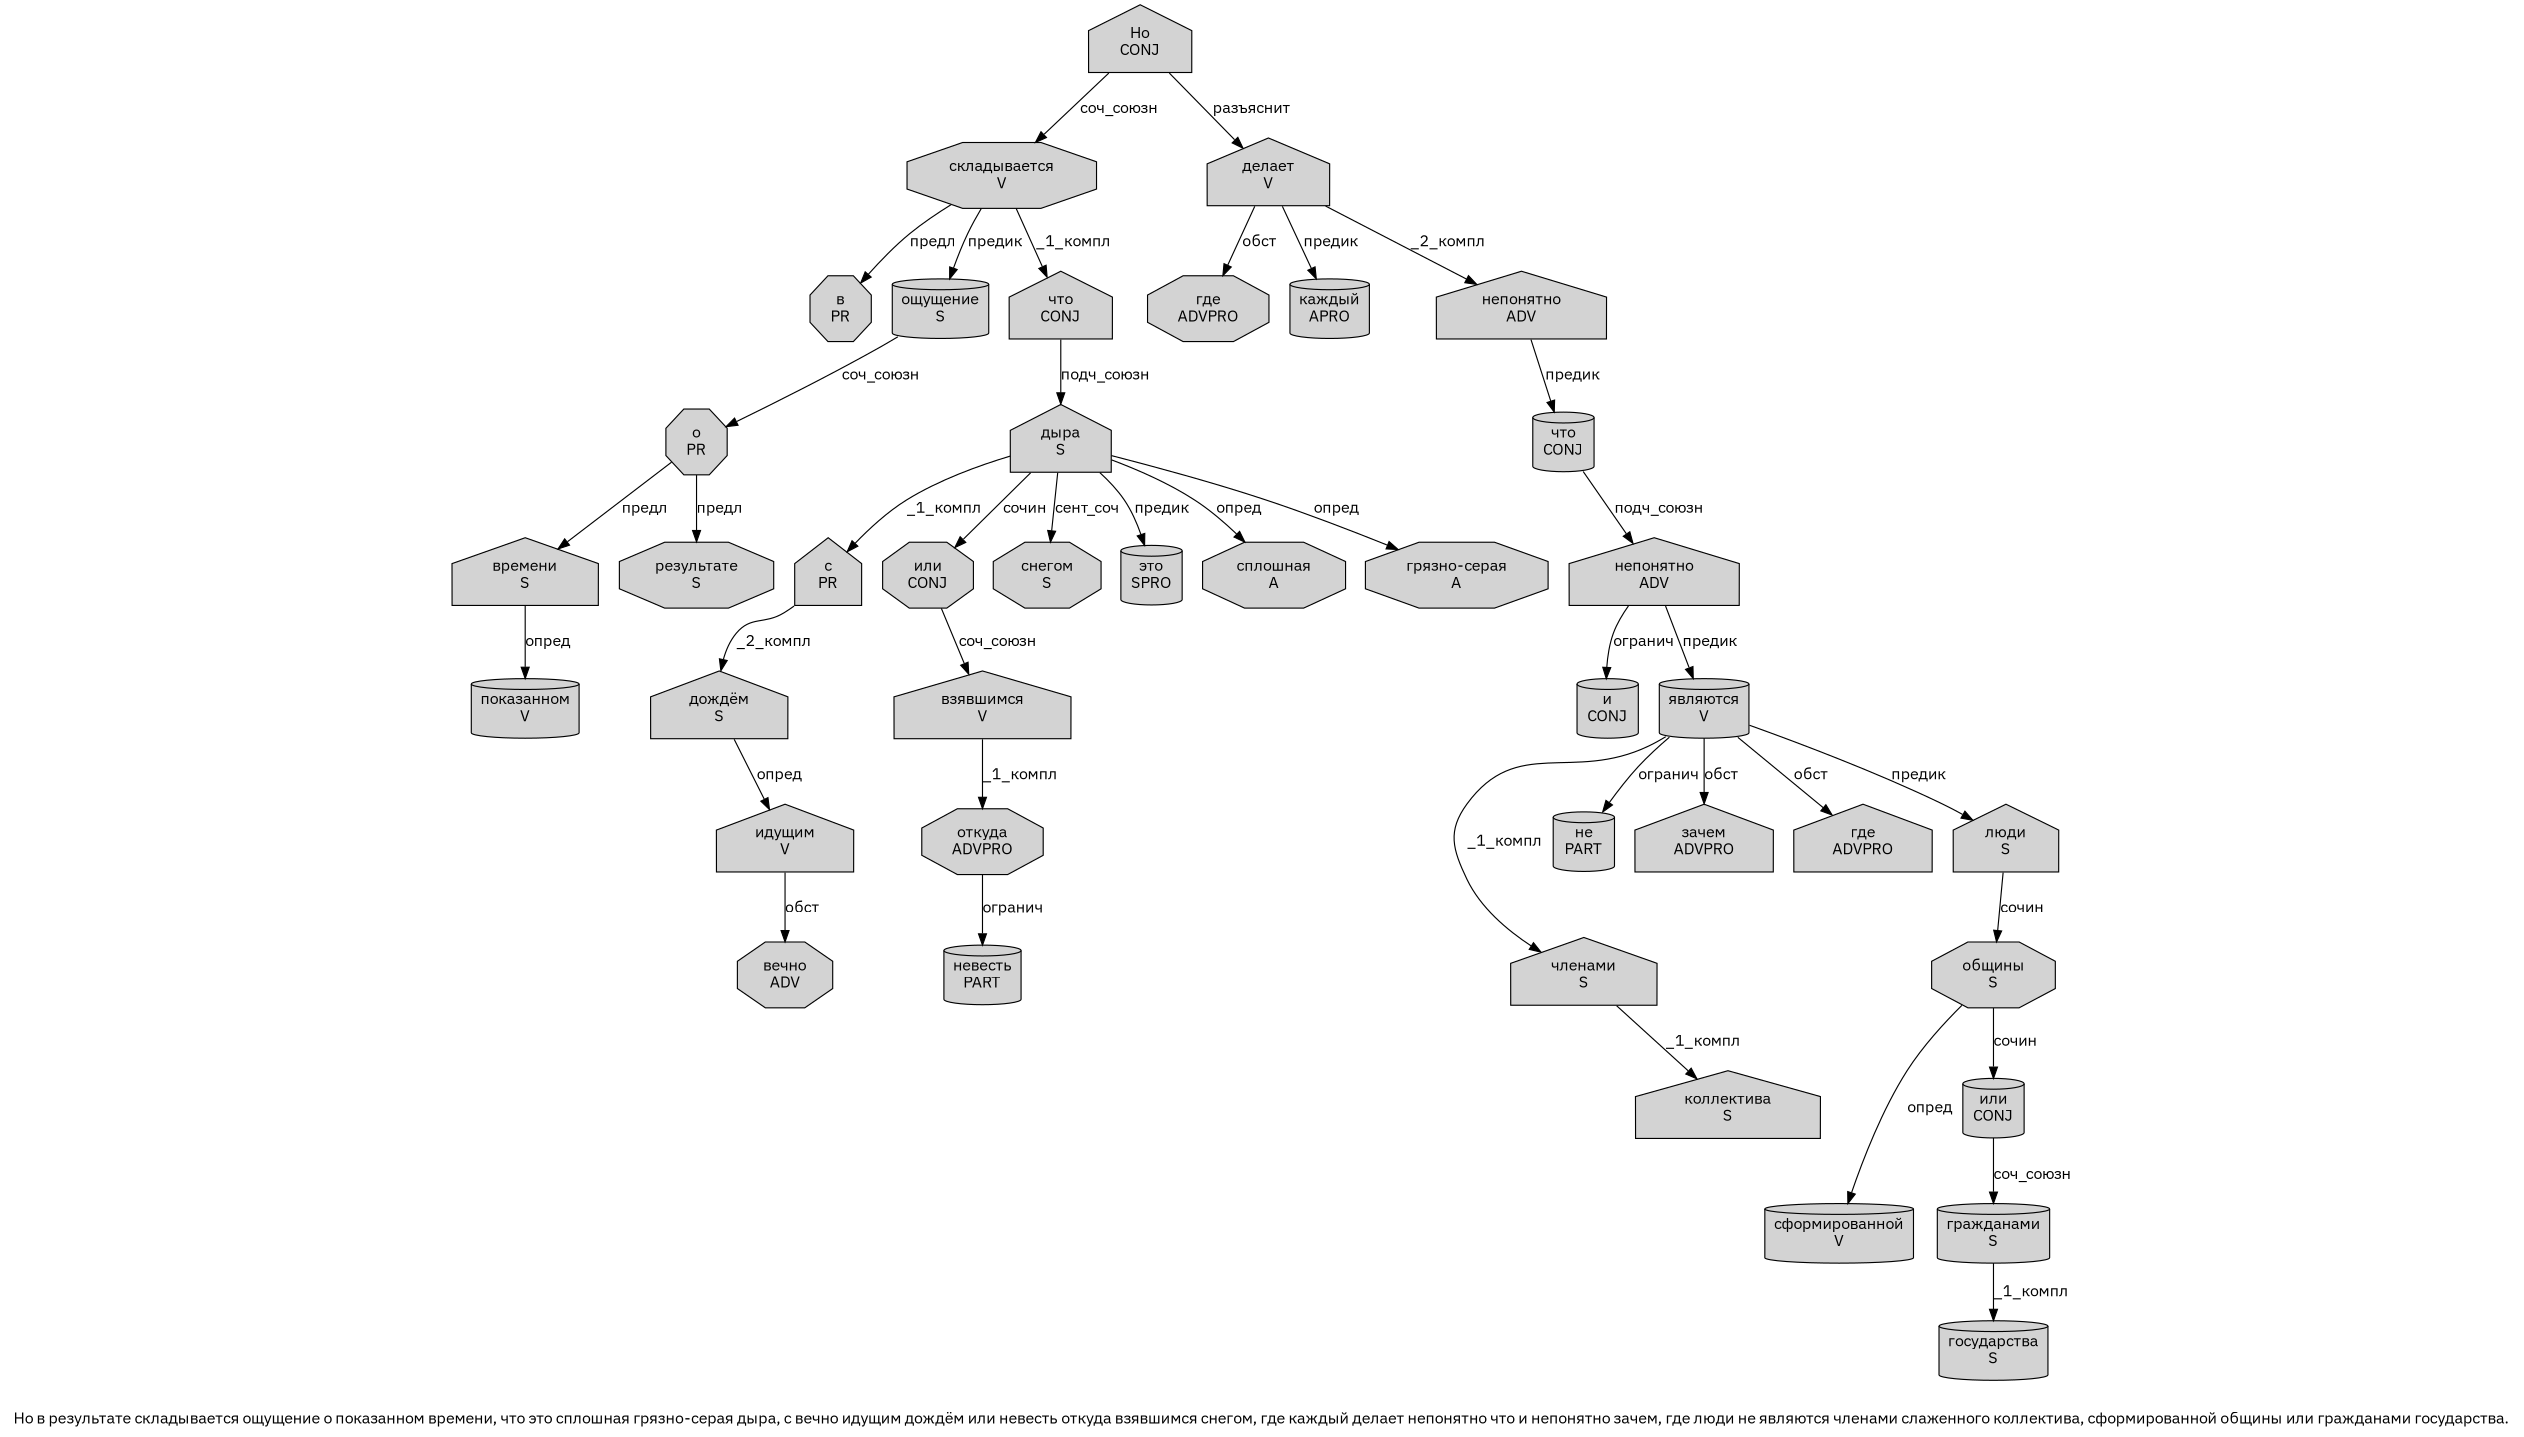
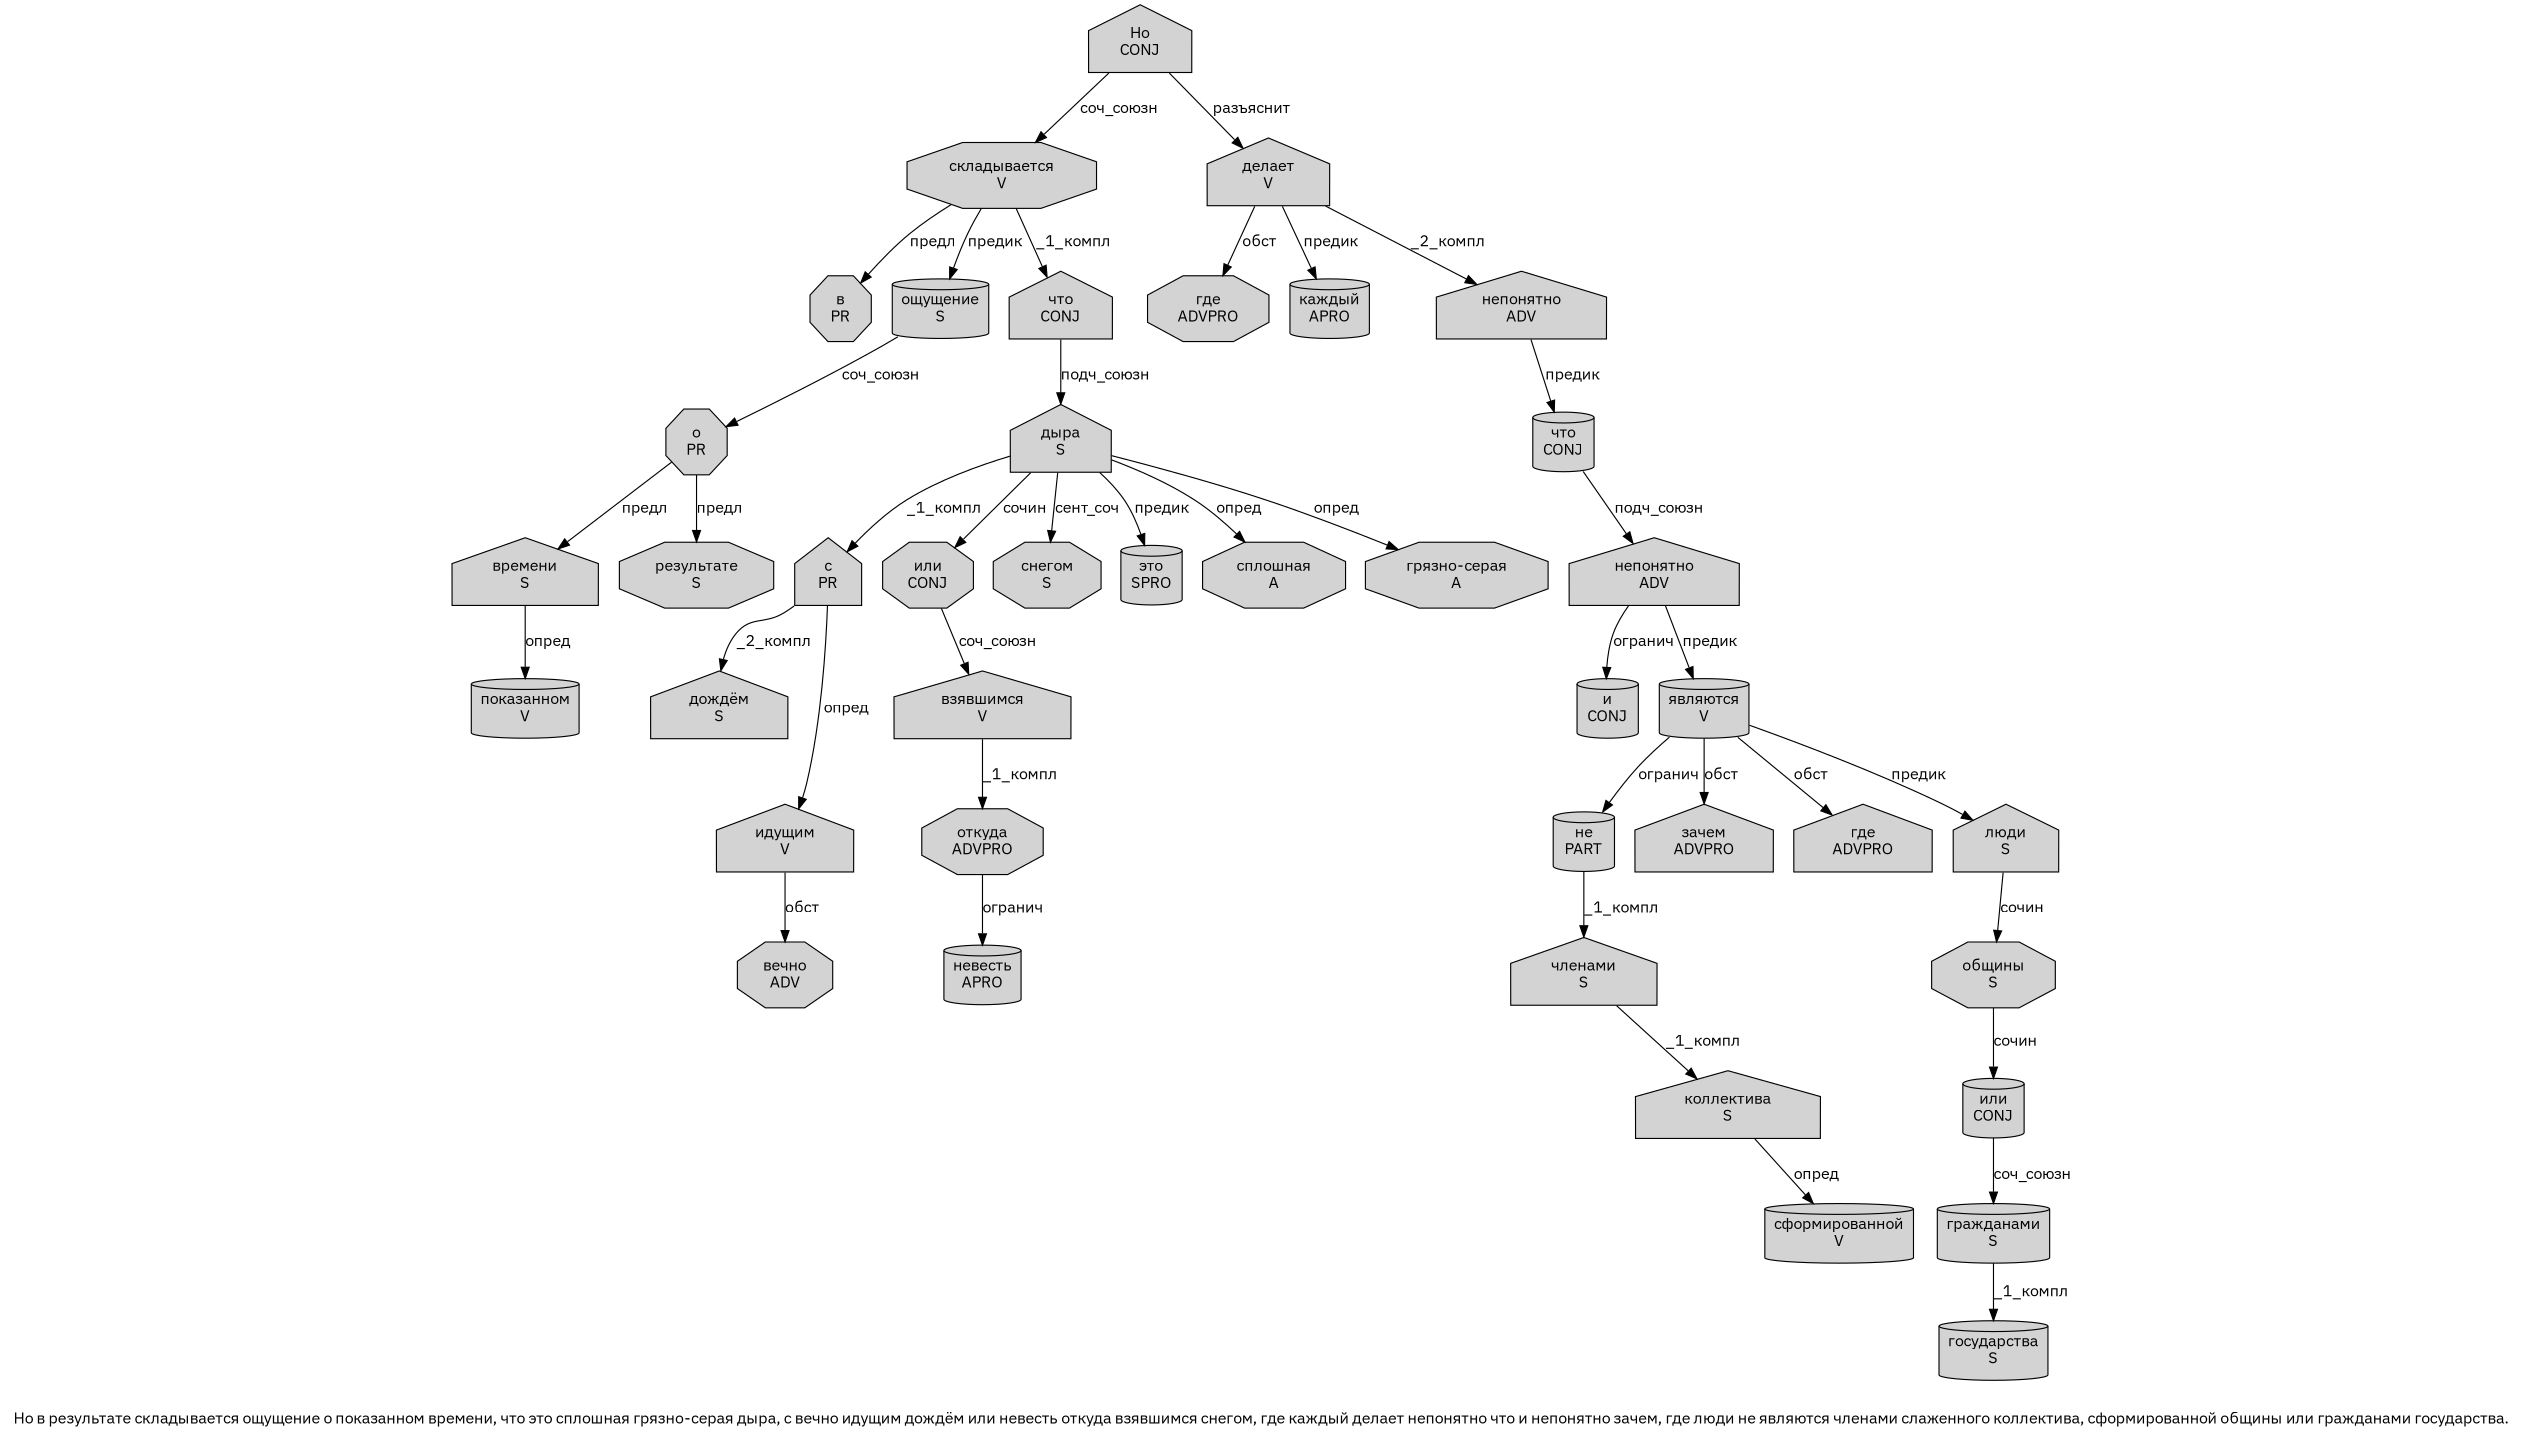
  digraph {
    fontname="IBM Plex Sans"
    label="Но в результате складывается ощущение о показанном времени, что это сплошная грязно-серая дыра, с вечно идущим дождём или невесть откуда взявшимся снегом, где каждый делает непонятно что и непонятно зачем, где люди не являются членами слаженного коллектива, сформированной общины или гражданами государства."
    node [fillcolor=lightgray fontname="IBM Plex Sans" penwidth=1 shape=house style=filled]
    edge [fontname="IBM Plex Sans"]
    n1 [label="Но\nCONJ"]
    n2 [label="складывается\nV" shape=octagon]
    n3 [label="делает\nV"]
    n4 [label="в\nPR" shape=octagon]
    n5 [label="ощущение\nS" shape=cylinder]
    n6 [label="что\nCONJ"]
    n7 [label="результате\nS" shape=octagon]
    n8 [label="о\nPR" shape=octagon]
    n9 [label="дыра\nS"]
    n10 [label="где\nADVPRO" shape=octagon]
    n11 [label="каждый\nAPRO" shape=cylinder]
    n12 [label="непонятно\nADV"]
    n13 [label="времени\nS"]
    n14 [label="показанном\nV" shape=cylinder]
    n15 [label="это\nSPRO" shape=cylinder]
    n16 [label="сплошная\nA" shape=octagon]
    n17 [label="грязно-серая\nA" shape=octagon]
    n18 [label="с\nPR"]
    n19 [label="или\nCONJ" shape=octagon]
    n20 [label="снегом\nS" shape=octagon]
    n21 [label="дождём\nS"]
    n22 [label="взявшимся\nV"]
    n23 [label="идущим\nV"]
    n24 [label="вечно\nADV" shape=octagon]
    n25 [label="откуда\nADVPRO" shape=octagon]
-   n26 [label="невесть\nPART" shape=cylinder]
+   n26 [label="невесть\nAPRO" shape=cylinder]
    n27 [label="что\nCONJ" shape=cylinder]
    n28 [label="непонятно\nADV"]
    n29 [label="и\nCONJ" shape=cylinder]
    n30 [label="являются\nV" shape=cylinder]
    n31 [label="зачем\nADVPRO"]
    n32 [label="где\nADVPRO"]
    n33 [label="люди\nS"]
    n34 [label="не\nPART" shape=cylinder]
    n35 [label="членами\nS"]
    n36 [label="общины\nS" shape=octagon]
    n37 [label="коллектива\nS"]
    n38 [label="сформированной\nV" shape=cylinder]
    n39 [label="или\nCONJ" shape=cylinder]
    n40 [label="гражданами\nS" shape=cylinder]
    n41 [label="государства\nS" shape=cylinder]
    n1 -> n2 [label="соч_союзн"]
    n1 -> n3 [label="разъяснит"]
    n2 -> n4 [label="предл"]
    n2 -> n5 [label="предик"]
    n2 -> n6 [label="_1_компл"]
    n3 -> n10 [label="обст"]
    n3 -> n11 [label="предик"]
    n3 -> n12 [label="_2_компл"]
    n5 -> n8 [label="соч_союзн"]
    n6 -> n9 [label="подч_союзн"]
    n8 -> n7 [label="предл"]
    n8 -> n13 [label="предл"]
    n9 -> n15 [label="предик"]
    n9 -> n16 [label="опред"]
    n9 -> n17 [label="опред"]
    n9 -> n18 [label="_1_компл"]
    n9 -> n19 [label="сочин"]
    n9 -> n20 [label="сент_соч"]
    n12 -> n27 [label="предик"]
    n13 -> n14 [label="опред"]
    n18 -> n21 [label="_2_компл"]
    n19 -> n22 [label="соч_союзн"]
-   n21 -> n23 [label="опред"]
+   n18 -> n23 [label="опред"]
    n22 -> n25 [label="_1_компл"]
    n23 -> n24 [label="обст"]
    n25 -> n26 [label="огранич"]
    n27 -> n28 [label="подч_союзн"]
    n28 -> n29 [label="огранич"]
    n28 -> n30 [label="предик"]
    n30 -> n31 [label="обст"]
    n30 -> n32 [label="обст"]
    n30 -> n33 [label="предик"]
    n30 -> n34 [label="огранич"]
-   n30 -> n35 [label="_1_компл"]
+   n34 -> n35 [label="_1_компл"]
    n33 -> n36 [label="сочин"]
    n35 -> n37 [label="_1_компл"]
-   n36 -> n38 [label="опред"]
+   n37 -> n38 [label="опред"]
    n36 -> n39 [label="сочин"]
    n39 -> n40 [label="соч_союзн"]
    n40 -> n41 [label="_1_компл"]
  }
